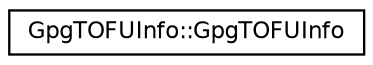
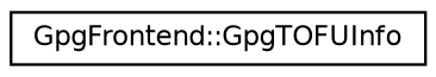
  digraph {
    rankdir=LR
-   n1 [color=black fillcolor=white fontname=Helvetica fontsize=10 height=0.2 label="GpgTOFUInfo::GpgTOFUInfo" shape=record style=filled width=0.4]
+   n1 [color=black fillcolor=white fontname=Helvetica fontsize=10 height=0.2 label="GpgFrontend::GpgTOFUInfo" shape=record style=filled width=0.4]
  }
